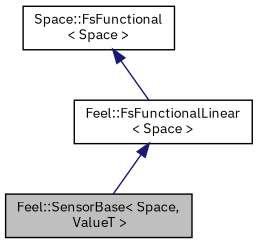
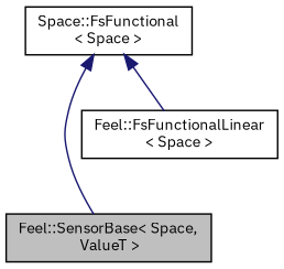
  digraph {
    fontname="IBM Plex Sans"
    node [color=black fillcolor=white fontname="IBM Plex Sans" fontsize=10 shape=record style=filled]
    edge [color=midnightblue dir=back fontname="IBM Plex Sans" fontsize=10 labelfontname=Helvetica labelfontsize=10 style=solid]
    n1 [fillcolor=grey75 fontcolor=black height=0.2 label="Feel::SensorBase\< Space,\l ValueT \>" width=0.4]
    n2 [height=0.2 label="Feel::FsFunctionalLinear\l\< Space \>" width=0.4]
    n3 [height=0.2 label="Space::FsFunctional\l\< Space \>" width=0.4]
-   n2 -> n1
+   n3 -> n1
    n3 -> n2
  }
